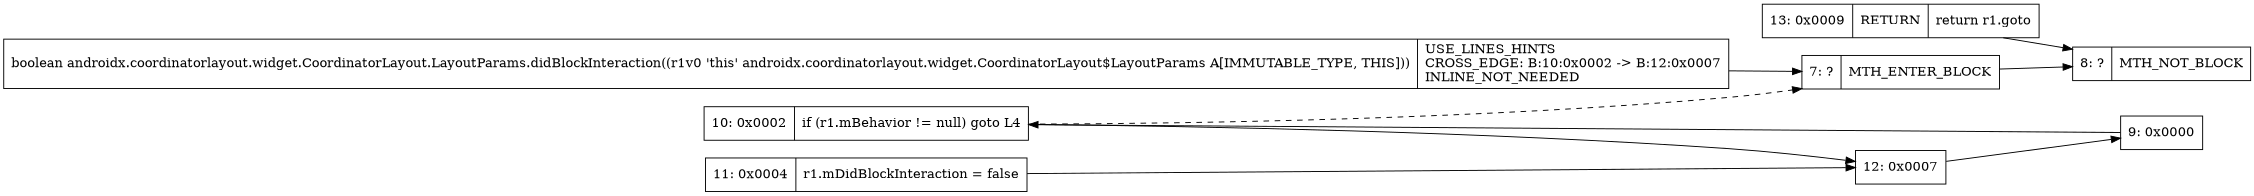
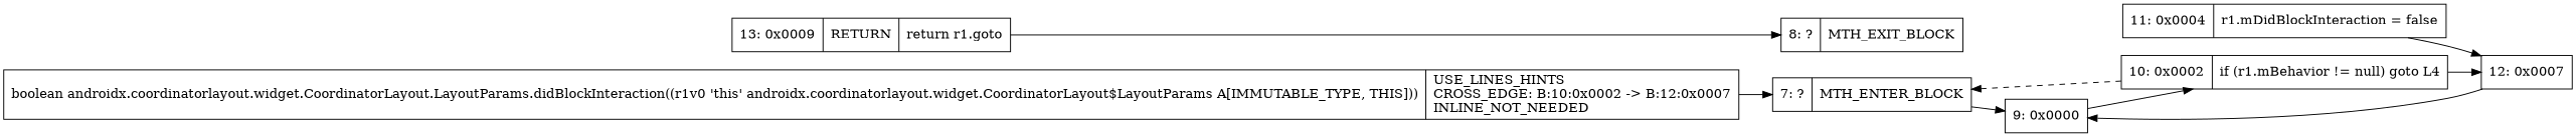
  digraph {
    rankdir=LR
    node [shape=record]
    n1 [label="{7\:\ ?|MTH_ENTER_BLOCK\l}"]
    n2 [label="{9\:\ 0x0000}"]
    n3 [label="{10\:\ 0x0002|if (r1.mBehavior != null) goto L4\l}"]
    n4 [label="{12\:\ 0x0007}"]
    n5 [label="{11\:\ 0x0004|r1.mDidBlockInteraction = false\l}"]
    n6 [label="{13\:\ 0x0009|RETURN\l|return r1.goto\l}"]
-   n7 [label="{8\:\ ?|MTH_NOT_BLOCK\l}"]
+   n7 [label="{8\:\ ?|MTH_EXIT_BLOCK\l}"]
    n8 [label="{boolean androidx.coordinatorlayout.widget.CoordinatorLayout.LayoutParams.didBlockInteraction((r1v0 'this' androidx.coordinatorlayout.widget.CoordinatorLayout$LayoutParams A[IMMUTABLE_TYPE, THIS]))  | USE_LINES_HINTS\lCROSS_EDGE: B:10:0x0002 \-\> B:12:0x0007\lINLINE_NOT_NEEDED\l}"]
-   n1 -> n7
+   n1 -> n2
    n2 -> n3
    n3 -> n1 [style=dashed]
    n3 -> n4
    n4 -> n2
    n5 -> n4
    n6 -> n7
    n8 -> n1
  }
